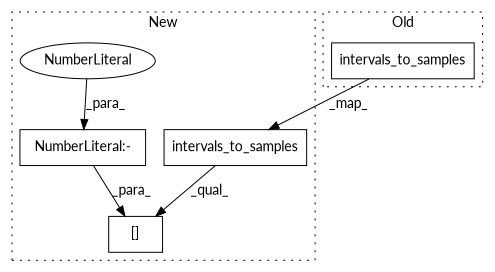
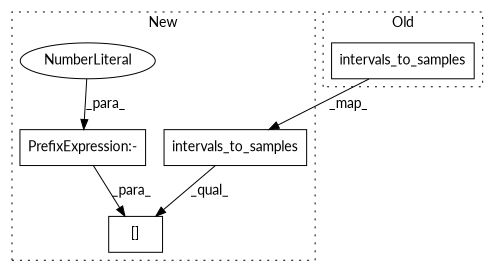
  digraph {
    fontname=Lato
    node [a=32 l="21,1" shape=box fontname=Lato]
    edge [fontname=Lato]
    n1 [label=intervals_to_samples s="4823,4891"]
    n2 [a=2 l="75,1" label="[]" s="4818,4895"]
-   n3 [a=38 l=1 label="NumberLiteral:-" s=4893]
+   n3 [a=38 l=1 label="PrefixExpression:-" s=4893]
    n4 [a=34 l=1 label=NumberLiteral s=4894 shape=ellipse]
    n5 [label=intervals_to_samples s="4819,4887"]
    subgraph cluster_1 {
      label=New
      style=dotted
      n1
      n2
      n3
      n4
    }
    subgraph cluster_2 {
      label=Old
      style=dotted
      n5
    }
    n1 -> n2 [label=_qual_]
    n3 -> n2 [label=_para_]
    n4 -> n3 [label=_para_]
    n5 -> n1 [label=_map_]
  }
